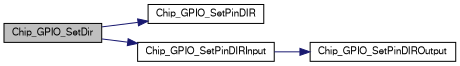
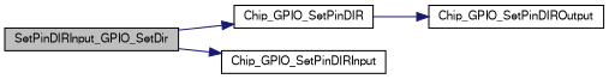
  digraph {
    rankdir=LR
    node [color=black fillcolor=white fontname=FreeSans fontsize=10 shape=record style=filled]
    edge [color=midnightblue fontname=FreeSans fontsize=10 labelfontname=FreeSans labelfontsize=10 style=solid]
-   n1 [fillcolor=grey75 fontcolor=black height=0.2 label=Chip_GPIO_SetDir width=0.4]
+   n1 [fillcolor=grey75 fontcolor=black height=0.2 label=SetPinDIRInput_GPIO_SetDir width=0.4]
    n2 [height=0.2 label=Chip_GPIO_SetPinDIR width=0.4]
    n3 [height=0.2 label=Chip_GPIO_SetPinDIRInput width=0.4]
    n4 [height=0.2 label=Chip_GPIO_SetPinDIROutput width=0.4]
    n1 -> n2
    n1 -> n3
-   n3 -> n4
+   n2 -> n4
  }
